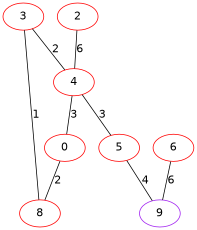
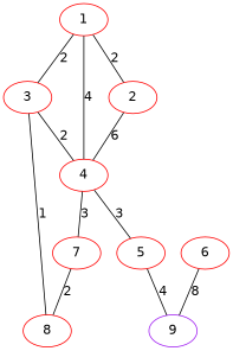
  graph {
    fontname="DejaVu Sans"
    node [color=red fontname="DejaVu Sans" weight=1]
    edge [fontname="DejaVu Sans"]
+   1
    2
    3
    4
    8
-   7 [label=0]
+   7
    5
    9 [color=purple weight=4]
    6
+   1 -- 2 [label=2]
+   1 -- 3 [label=2]
+   1 -- 4 [label=4]
    2 -- 4 [label=6]
    3 -- 4 [label=2]
    3 -- 8 [label=1]
    4 -- 7 [label=3]
    4 -- 5 [label=3]
    7 -- 8 [label=2]
    5 -- 9 [label=4]
-   6 -- 9 [label=6]
+   6 -- 9 [label=8]
  }
